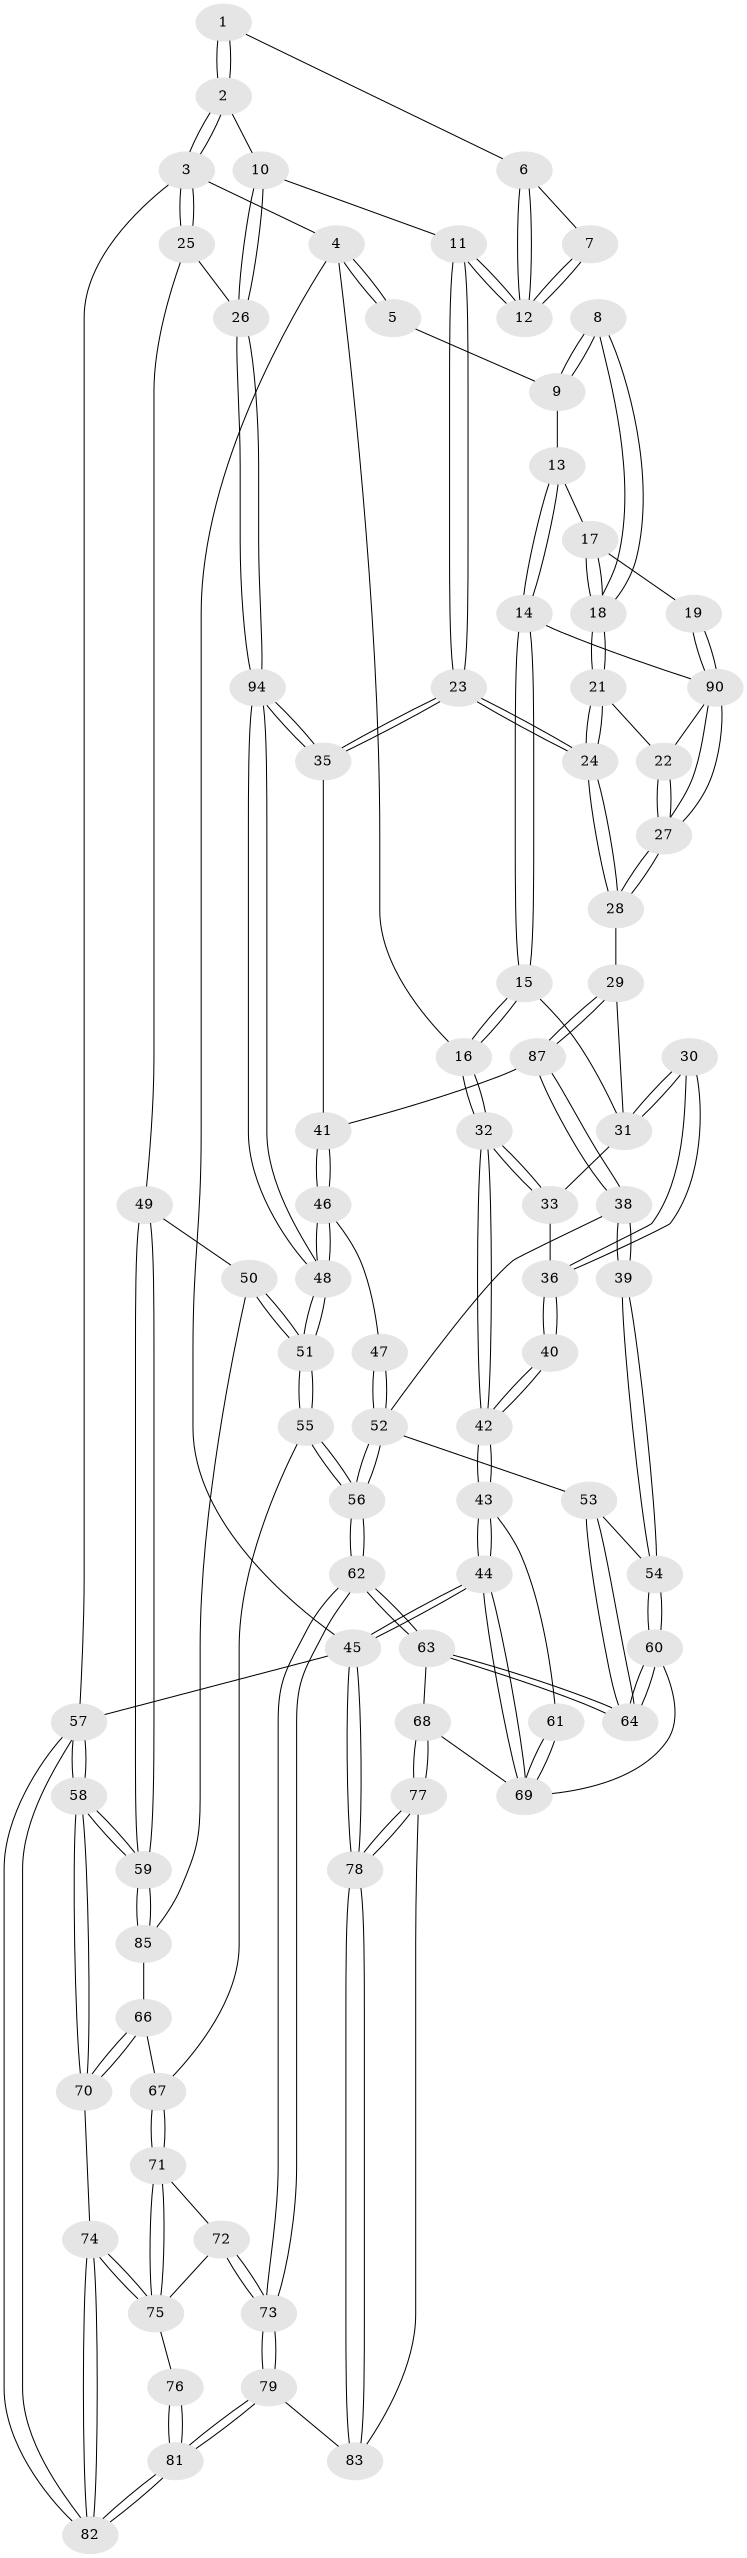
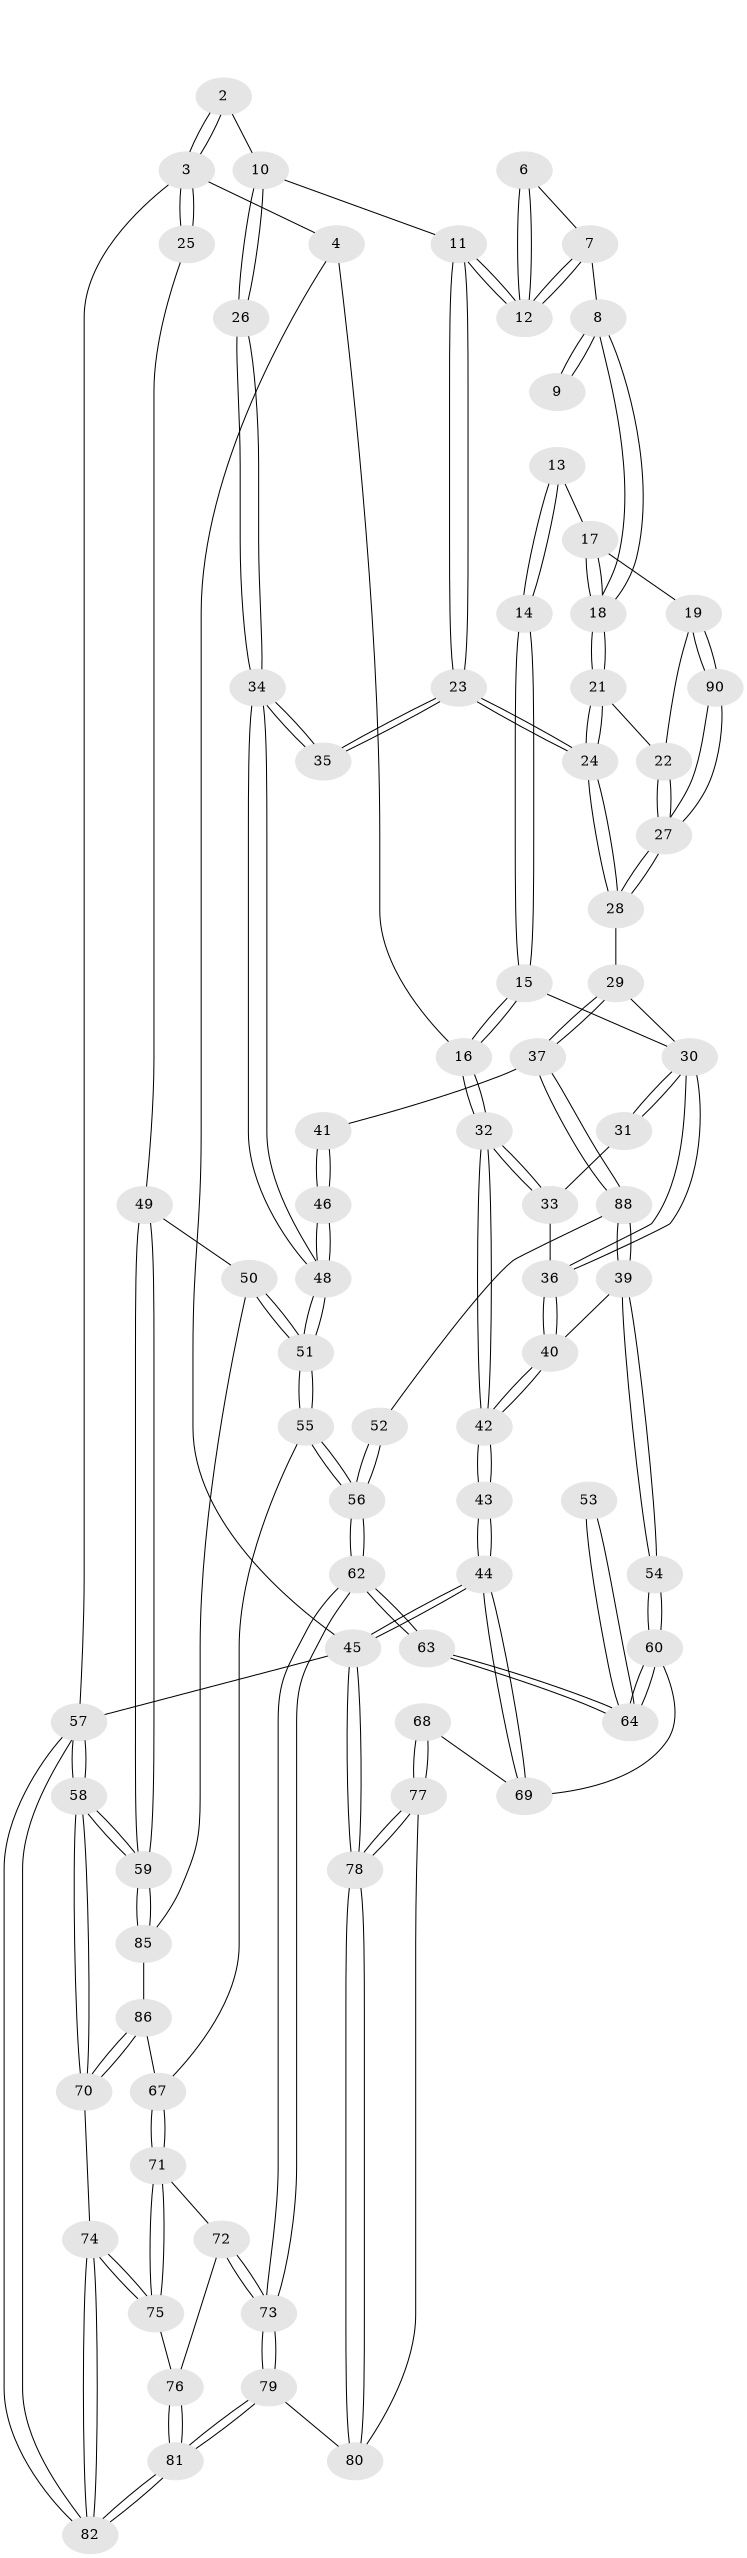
  graph {
    fontname="DejaVu Serif"
    node [color=gray90 fontname="DejaVu Serif" style=filled]
    edge [fontname="DejaVu Serif"]
-   1
    2
    6
    3
    10
    7
    12
    4
    25
    57
    11
    26
-   5
    16
    45
    49
    58
    82
    9
    32
    78
    13
    8
    18
    21
    14
    17
    23
-   34 [label=94]
+   34
    24
    35
    15
    n33 [label=90]
    19
    31
    27
    33
    42
    22
    28
    41
    29
    50
    59
    48
    30
-   37 [label=87]
+   37
    36
-   38
+   38 [label=88]
    40
    43
    51
    46
    39
    52
    54
-   47
    60
    44
-   61
    69
-   80 [label=83]
+   80
    53
    56
    55
    n66 [label=85]
-   66
+   66 [label=86]
    67
    64
    62
    71
    63
    73
    70
    74
    68
    79
    77
    72
    75
    76
    81
-   1 -- 2
-   1 -- 2
-   1 -- 6
    2 -- 3
    2 -- 3
    2 -- 10
    6 -- 7
    6 -- 12
    6 -- 12
    3 -- 4
    3 -- 25
    3 -- 25
    3 -- 57
    10 -- 11
    10 -- 26
    10 -- 26
    7 -- 12
    7 -- 12
-   4 -- 5
-   4 -- 5
+   7 -- 8
    4 -- 16
    4 -- 45
-   25 -- 26
    25 -- 49
    57 -- 58
    57 -- 58
    57 -- 82
    57 -- 82
    11 -- 12
    11 -- 12
    11 -- 23
    11 -- 23
    26 -- 34
    26 -- 34
-   5 -- 9
    16 -- 32
    16 -- 32
    45 -- 57
    45 -- 78
    45 -- 78
    49 -- 50
    49 -- 59
    49 -- 59
    58 -- 59
    58 -- 59
    58 -- 70
    58 -- 70
-   9 -- 13
    32 -- 33
    32 -- 33
    32 -- 42
    32 -- 42
    78 -- 80
    78 -- 80
    13 -- 14
    13 -- 14
    13 -- 17
    8 -- 9
    8 -- 9
    8 -- 18
    8 -- 18
    18 -- 21
    18 -- 21
    21 -- 24
    21 -- 24
    21 -- 22
    14 -- 15
    14 -- 15
-   14 -- n33
    17 -- 18
    17 -- 18
    17 -- 19
    23 -- 24
    23 -- 24
    23 -- 35
    23 -- 35
    34 -- 35
    34 -- 35
    34 -- 48
    34 -- 48
    24 -- 28
    24 -- 28
-   35 -- 41
    15 -- 16
    15 -- 16
-   15 -- 31
+   15 -- 30
    n33 -- 27
    n33 -- 27
    19 -- n33
    19 -- n33
-   n33 -- 22
+   19 -- 22
    31 -- 33
    27 -- 28
    27 -- 28
    33 -- 36
    42 -- 43
    42 -- 43
    22 -- 27
    22 -- 27
    28 -- 29
    41 -- 46
    41 -- 46
-   29 -- 31
+   29 -- 30
    29 -- 37
    29 -- 37
    50 -- 51
    50 -- 51
    50 -- n66
    59 -- n66
    59 -- n66
    48 -- 51
    48 -- 51
    30 -- 31
    30 -- 31
    30 -- 36
    30 -- 36
    37 -- 41
    37 -- 38
    37 -- 38
    36 -- 40
    36 -- 40
    38 -- 39
    38 -- 39
    38 -- 52
    40 -- 42
    40 -- 42
    43 -- 44
    43 -- 44
-   43 -- 61
    51 -- 55
    51 -- 55
    46 -- 48
    46 -- 48
-   46 -- 47
+   39 -- 40
    39 -- 54
    39 -- 54
-   52 -- 53
    52 -- 56
    52 -- 56
    54 -- 60
    54 -- 60
-   47 -- 52
-   47 -- 52
    60 -- 69
    60 -- 64
    60 -- 64
    44 -- 45
    44 -- 45
    44 -- 69
    44 -- 69
-   61 -- 69
-   61 -- 69
-   53 -- 54
    53 -- 64
    53 -- 64
    56 -- 62
    56 -- 62
    55 -- 56
    55 -- 56
    55 -- 67
    n66 -- 66
    66 -- 67
    66 -- 70
    66 -- 70
    67 -- 71
    67 -- 71
    62 -- 63
    62 -- 63
    62 -- 73
    62 -- 73
    71 -- 72
    71 -- 75
    71 -- 75
    63 -- 64
    63 -- 64
-   63 -- 68
    73 -- 79
    73 -- 79
    70 -- 74
    74 -- 82
    74 -- 82
    74 -- 75
    74 -- 75
    68 -- 69
    68 -- 77
    68 -- 77
    79 -- 80
    79 -- 81
    79 -- 81
    77 -- 78
    77 -- 78
    77 -- 80
    72 -- 73
    72 -- 73
-   72 -- 75
+   72 -- 76
    75 -- 76
    76 -- 81
    76 -- 81
    81 -- 82
    81 -- 82
  }
